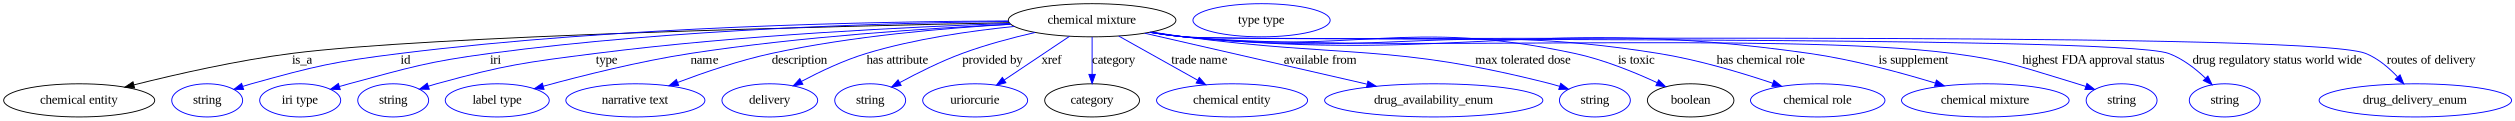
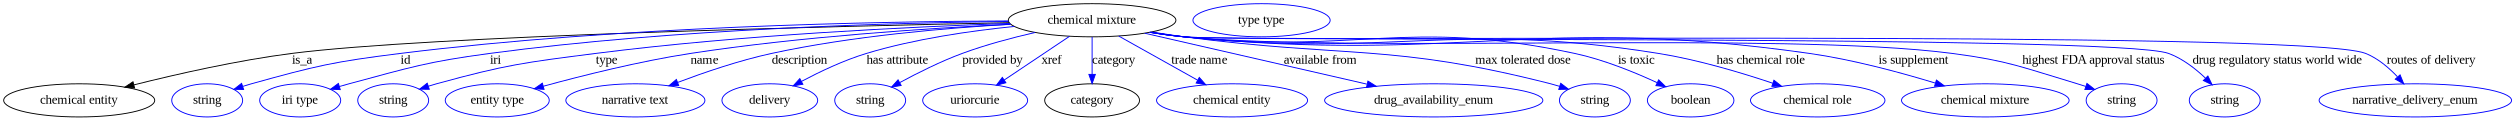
  digraph {
    fontname="Liberation Serif"
    node [fontname="Liberation Serif" color=blue]
    edge [fontname="Liberation Serif" color=blue style=solid]
    n1 [height=0.5 label="chemical mixture" width=2.5276 color=""]
    "chemical entity" [height=0.5 width=2.2748 color=""]
    n3 [height=0.5 label=string width=1.0652]
    n4 [height=0.5 label="iri type" width=1.2277]
    n5 [height=0.5 label=string width=1.0652]
-   n6 [height=0.5 label="label type" width=1.5707]
+   n6 [height=0.5 label="entity type" width=1.5707]
    n7 [height=0.5 label="narrative text" width=2.0943]
    n8 [height=0.5 label=delivery width=1.4443]
    n9 [height=0.5 label=string width=1.0652]
    n10 [height=0.5 label=uriorcurie width=1.5887]
    category [height=0.5 width=1.4263 color=""]
    n12 [height=0.5 label="chemical entity" width=2.2748]
    n13 [height=0.5 label=drug_availability_enum width=3.2858]
    n14 [height=0.5 label=string width=1.0652]
-   n15 [color=black height=0.5 label=boolean width=1.2999]
+   n15 [height=0.5 label=boolean width=1.2999]
    n16 [height=0.5 label="chemical role" width=2.022]
    n17 [height=0.5 label="chemical mixture" width=2.5276]
    n18 [height=0.5 label=string width=1.0652]
    n19 [height=0.5 label=string width=1.0652]
-   n20 [height=0.5 label=drug_delivery_enum width=2.9067]
+   n20 [height=0.5 label=narrative_delivery_enum width=2.9067]
    n21 [height=0.5 label="type type" width=2.0762]
    n1 -> "chemical entity" [label=is_a color="" style=""]
    n1 -> n3 [label=id]
    n1 -> n4 [label=iri]
    n1 -> n5 [label=type]
    n1 -> n6 [label=name]
    n1 -> n7 [label=description]
    n1 -> n8 [label="has attribute"]
    n1 -> n9 [label="provided by"]
    n1 -> n10 [label=xref]
    n1 -> category [label=category]
    n1 -> n12 [label="trade name"]
    n1 -> n13 [label="available from"]
    n1 -> n14 [label="max tolerated dose"]
    n1 -> n15 [label="is toxic"]
    n1 -> n16 [label="has chemical role"]
    n1 -> n17 [label="is supplement"]
    n1 -> n18 [label="highest FDA approval status"]
    n1 -> n19 [label="drug regulatory status world wide"]
    n1 -> n20 [label="routes of delivery"]
  }
